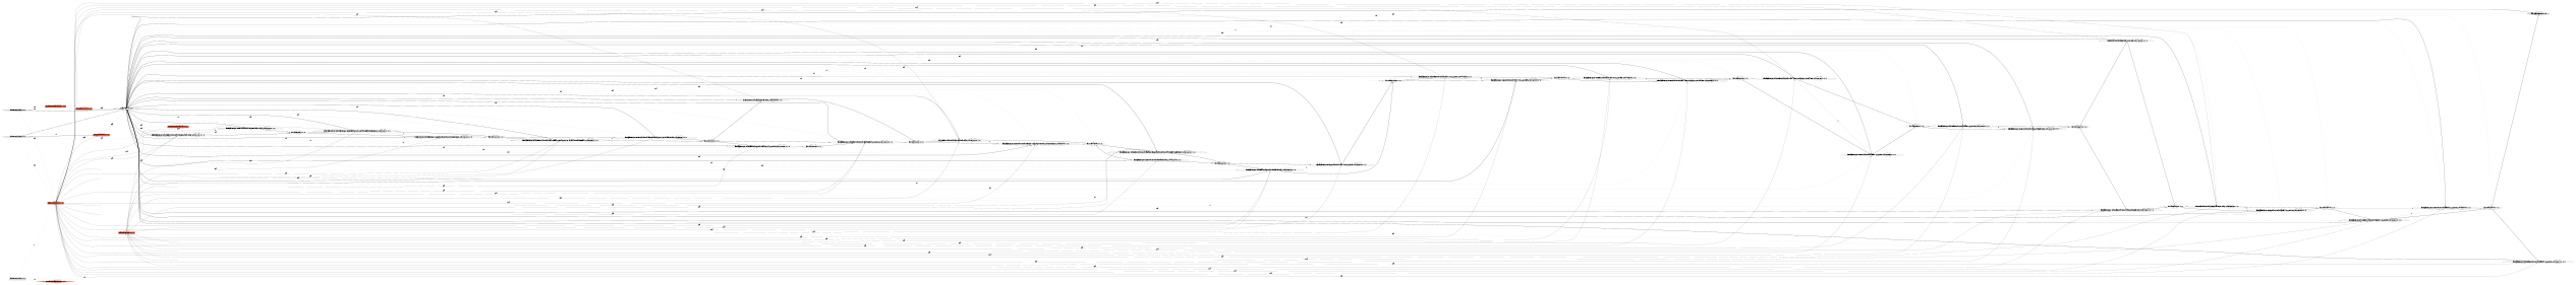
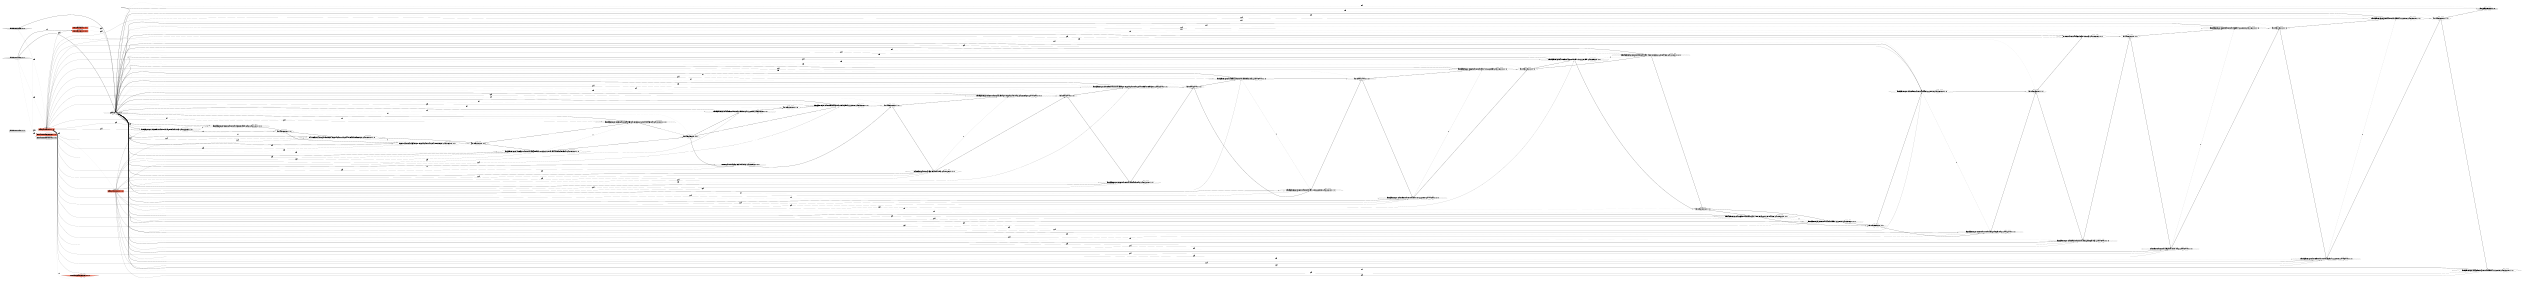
  digraph {
    fontname="DejaVu Sans"
    rankdir=LR
    node [fillcolor=white fontname="DejaVu Sans" shape=ellipse style=filled]
    edge [fontname="DejaVu Sans" style=bold]
    n1 [label="getOrCreateConfiguration((EKS2Component)component).setAutoDiscoverClient((boolean)value)@@@4@@@['0', '0', '1']"]
    n2 [label="return true@@@5@@@['1', '1', '1']"]
    n3 [label="((EventbridgeComponent)component).setConfiguration((org.apache.camel.component.aws2.eventbridge.EventbridgeConfiguration)value)@@@6@@@['1', '1', '0']"]
    n4 [label="((EKS2Component)component).setConfiguration((org.apache.camel.component.aws2.eks.EKS2Configuration)value)@@@6@@@['0', '0', '1']"]
    n5 [label="getOrCreateConfiguration((EKS2Component)component).setProxyProtocol((software.amazon.awssdk.core.Protocol)value)@@@20@@@['0', '0', '1']"]
    n6 [label="return true@@@21@@@['1', '1', '1']"]
    n7 [label="getOrCreateConfiguration((EKS2Component)component).setRegion((java.lang.String)value)@@@22@@@['0', '0', '1']"]
    n8 [label="getOrCreateConfiguration((EventbridgeComponent)component).setProxyProtocol((software.amazon.awssdk.core.Protocol)value)@@@24@@@['1', '1', '0']"]
    n9 [fillcolor=lightgray label="setPropertyOnComponent['1', '0', '0']" shape=diamond]
-   n10 [fillcolor=tomato label="Component component@@@2@@@['1', '0', '0']" shape=box]
+   n10 [fillcolor=lightgray label="Component component@@@2@@@['1', '0', '0']" shape=box]
    n11 [fillcolor=tomato label="String name@@@2@@@['1', '0', '0']" shape=box]
    n12 [label="name@@@3@@@['1', '1', '1']" shape=diamond]
    n13 [fillcolor=tomato label="Object value@@@2@@@['1', '1', '1']" shape=box]
    n14 [label="return true@@@23@@@['1', '1', '1']"]
    n15 [label="return true@@@11@@@['0', '1', '0']"]
    n16 [label="getOrCreateConfiguration((EventbridgeComponent)component).setEventPatternFile((java.lang.String)value)@@@12@@@['1', '1', '0']"]
    n17 [label="getOrCreateConfiguration((EventbridgeComponent)component).setOperation((org.apache.camel.component.aws2.eventbridge.EventbridgeOperations)value)@@@16@@@['1', '1', '0']"]
    n18 [label="return true@@@15@@@['1', '1', '1']"]
    n19 [label="getOrCreateConfiguration((EKS2Component)component).setOperation((org.apache.camel.component.aws2.eks.EKS2Operations)value)@@@12@@@['0', '0', '1']"]
    n20 [label="return true@@@13@@@['1', '1', '1']"]
    n21 [label="getOrCreateConfiguration((EKS2Component)component).setAccessKey((java.lang.String)value)@@@28@@@['0', '0', '1']"]
    n22 [label="return true@@@29@@@['1', '1', '1']"]
    n23 [label="getOrCreateConfiguration((EKS2Component)component).setSecretKey((java.lang.String)value)@@@30@@@['0', '0', '1']"]
    n24 [label="return true@@@31@@@['1', '1', '1']"]
    n25 [label="return true@@@17@@@['1', '1', '1']" shape=diamond]
    n26 [label="getOrCreateConfiguration((EKS2Component)component).setProxyPort((java.lang.Integer)value)@@@18@@@['0', '0', '1']"]
    n27 [label="getOrCreateConfiguration((EventbridgeComponent)component).setProxyHost((java.lang.String)value)@@@20@@@['1', '1', '0']"]
    n28 [label="return true@@@7@@@['1', '1', '1']"]
    n29 [label="getOrCreateConfiguration((EKS2Component)component).setEksClient((software.amazon.awssdk.services.eks.EksClient)value)@@@8@@@['0', '0', '1']"]
    n30 [label="getOrCreateConfiguration((EventbridgeComponent)component).setEventbridgeClient((software.amazon.awssdk.services.eventbridge.EventBridgeClient)value)@@@8@@@['1', '1', '0']"]
    n31 [label="getOrCreateConfiguration((EventbridgeComponent)component).setProxyPort((java.lang.Integer)value)@@@22@@@['1', '1', '0']"]
    n32 [fillcolor=lightgray label="return false@@@32@@@['1', '1', '1']"]
    n33 [label="return true@@@11@@@['1', '1', '1']"]
    n34 [label="((EventbridgeComponent)component).setLazyStartProducer((boolean)value)@@@14@@@['1', '1', '0']"]
    n35 [label="return true@@@19@@@['1', '1', '1']"]
    n36 [label="getOrCreateConfiguration((EventbridgeComponent)component).setAccessKey((java.lang.String)value)@@@32@@@['1', '1', '0']"]
    n37 [label="getOrCreateConfiguration((EventbridgeComponent)component).setRegion((java.lang.String)value)@@@26@@@['1', '1', '0']"]
    n38 [label="getOrCreateConfiguration((EKS2Component)component).setTrustAllCertificates((boolean)value)@@@24@@@['0', '0', '1']"]
    n39 [label="getOrCreateConfiguration((EventbridgeComponent)component).setPojoRequest((boolean)value)@@@18@@@['1', '1', '0']"]
    n40 [label="getOrCreateConfiguration((EKS2Component)component).setProxyHost((java.lang.String)value)@@@16@@@['0', '0', '1']"]
    n41 [label="getOrCreateConfiguration((EventbridgeComponent)component).setSecretKey((java.lang.String)value)@@@34@@@['1', '1', '0']"]
    n42 [label="((EKS2Component)component).setBasicPropertyBinding((boolean)value)@@@26@@@['0', '0', '1']"]
    n43 [label="return true@@@9@@@['1', '1', '1']"]
    n44 [label="return true@@@25@@@['1', '1', '1']"]
    n45 [label="getOrCreateConfiguration((EKS2Component)component).setPojoRequest((boolean)value)@@@14@@@['0', '0', '1']"]
    n46 [label="((EKS2Component)component).setLazyStartProducer((boolean)value)@@@10@@@['0', '0', '1']"]
    n47 [label="getOrCreateConfiguration((EventbridgeComponent)component).setEventbusName((java.lang.String)value)@@@10@@@['0', '1', '0']"]
    n48 [label="getOrCreateConfiguration((EventbridgeComponent)component).setTrustAllCertificates((boolean)value)@@@28@@@['1', '1', '0']"]
    n49 [label="getOrCreateConfiguration((EventbridgeComponent)component).setAutoDiscoverClient((boolean)value)@@@4@@@['1', '1', '0']"]
    n50 [label="return true@@@27@@@['1', '1', '1']"]
    n51 [label="((EventbridgeComponent)component).setBasicPropertyBinding((boolean)value)@@@30@@@['1', '1', '0']"]
    n52 [fillcolor=tomato label="String name@@@2@@@['0', '0', '1']" shape=box]
    n53 [fillcolor=lightgray label="setPropertyOnComponent['0', '0', '1']" shape=diamond]
    n54 [fillcolor=tomato label="Component component@@@2@@@['0', '0', '1']" shape=box]
    n55 [fillcolor=lightgray label="setPropertyOnComponent['0', '1', '0']" shape=box]
    n56 [fillcolor=tomato label="Object value@@@2@@@['0', '1', '0']" shape=box]
    n57 [fillcolor=tomato label="Component component@@@2@@@['0', '1', '0']" shape=diamond]
    n1 -> n2
    n2 -> n3
    n2 -> n4
    n3 -> n4 [label=0 style=dashed]
    n3 -> n28
    n4 -> n28
    n5 -> n6
    n6 -> n7
    n6 -> n8
    n7 -> n14
    n8 -> n7 [label=0 style=dashed]
    n8 -> n14
    n9 -> n10 [label=true style=dotted]
-   n9 -> n11 [label=true style=dotted]
    n9 -> n12
    n9 -> n13 [label=true style=dotted]
    n11 -> n12 [label=name style=solid]
    n12 -> n1 [label=true style=dotted]
    n12 -> n1
    n12 -> n2 [label=true style=dotted]
    n12 -> n3 [label=true style=dotted]
    n12 -> n3
    n12 -> n4
    n12 -> n4 [label=true style=dotted]
    n12 -> n5
    n12 -> n5 [label=true style=dotted]
    n12 -> n6 [label=true style=dotted]
    n12 -> n7
    n12 -> n7 [label=true style=dotted]
    n12 -> n8 [label=true style=dotted]
    n12 -> n8
    n12 -> n14 [label=true style=dotted]
    n12 -> n15 [label=true style=dotted]
    n12 -> n16
    n12 -> n16 [label=true style=dotted]
    n12 -> n17
    n12 -> n17 [label=true style=dotted]
    n12 -> n18 [label=true style=dotted]
    n12 -> n19 [label=true style=dotted]
    n12 -> n19
    n12 -> n20 [label=true style=dotted]
    n12 -> n21
    n12 -> n21 [label=true style=dotted]
    n12 -> n22 [label=true style=dotted]
    n12 -> n23
    n12 -> n23 [label=true style=dotted]
    n12 -> n24 [label=true style=dotted]
    n12 -> n25 [label=true style=dotted]
    n12 -> n26 [label=true style=dotted]
    n12 -> n26
    n12 -> n27 [label=true style=dotted]
    n12 -> n27
    n12 -> n28 [label=true style=dotted]
    n12 -> n29
    n12 -> n29 [label=true style=dotted]
    n12 -> n30 [label=true style=dotted]
    n12 -> n30
    n12 -> n31 [label=true style=dotted]
    n12 -> n31
    n12 -> n32 [label=true style=dotted]
    n12 -> n32
    n12 -> n33 [label=true style=dotted]
    n12 -> n34 [label=true style=dotted]
    n12 -> n34
    n12 -> n35 [label=true style=dotted]
    n12 -> n36 [label=true style=dotted]
    n12 -> n36
    n12 -> n37 [label=true style=dotted]
    n12 -> n37
    n12 -> n38
    n12 -> n38 [label=true style=dotted]
    n12 -> n39
    n12 -> n39 [label=true style=dotted]
    n12 -> n40
    n12 -> n40 [label=true style=dotted]
    n12 -> n41
    n12 -> n41 [label=true style=dotted]
    n12 -> n42 [label=true style=dotted]
    n12 -> n42
    n12 -> n43 [label=true style=dotted]
-   n12 -> n54 [label=true style=dotted]
+   n12 -> n44 [label=true style=dotted]
    n12 -> n45 [label=true style=dotted]
    n12 -> n45
    n12 -> n46
    n12 -> n46 [label=true style=dotted]
    n12 -> n47
    n12 -> n47 [label=true style=dotted]
    n12 -> n48 [label=true style=dotted]
    n12 -> n48
    n12 -> n49 [label=true style=dotted]
    n12 -> n49
    n12 -> n50 [label=true style=dotted]
    n12 -> n51 [label=true style=dotted]
    n12 -> n51
    n13 -> n1 [label=value style=solid]
    n13 -> n3 [label=value style=solid]
    n13 -> n4 [label=value style=solid]
    n13 -> n5 [label=value style=solid]
    n13 -> n7 [label=value style=solid]
    n13 -> n8 [label=value style=solid]
    n13 -> n16 [label=value style=solid]
    n13 -> n17 [label=value style=solid]
    n13 -> n19 [label=value style=solid]
    n13 -> n21 [label=value style=solid]
    n13 -> n23 [label=value style=solid]
    n13 -> n26 [label=value style=solid]
    n13 -> n27 [label=value style=solid]
    n13 -> n29 [label=value style=solid]
    n13 -> n30 [label=value style=solid]
    n13 -> n31 [label=value style=solid]
    n13 -> n34 [label=value style=solid]
    n13 -> n36 [label=value style=solid]
    n13 -> n37 [label=value style=solid]
    n13 -> n38 [label=value style=solid]
    n13 -> n39 [label=value style=solid]
    n13 -> n40 [label=value style=solid]
    n13 -> n41 [label=value style=solid]
    n13 -> n42 [label=value style=solid]
    n13 -> n45 [label=value style=solid]
    n13 -> n46 [label=value style=solid]
    n13 -> n48 [label=value style=solid]
    n13 -> n49 [label=value style=solid]
    n13 -> n51 [label=value style=solid]
    n13 -> n52 [label=name style=solid]
    n14 -> n37
    n14 -> n38
    n15 -> n16
    n16 -> n33
    n17 -> n18
    n18 -> n39
    n18 -> n40
    n19 -> n20
    n20 -> n17
    n20 -> n45
    n21 -> n22
    n22 -> n23
    n22 -> n36
    n23 -> n24
    n24 -> n32
    n24 -> n41
    n25 -> n26
    n25 -> n27
    n26 -> n35
    n27 -> n26 [label=0 style=dashed]
    n27 -> n35
    n28 -> n29
    n28 -> n30
    n29 -> n43
    n30 -> n29 [label=0 style=dashed]
    n30 -> n43
    n31 -> n5 [label=0 style=dashed]
    n31 -> n6
    n33 -> n19
    n33 -> n34
    n34 -> n19 [label=0 style=dashed]
    n34 -> n20
    n35 -> n5
    n35 -> n31
    n36 -> n23 [label=0 style=dashed]
    n36 -> n24
    n37 -> n38 [label=0 style=dashed]
    n37 -> n44
    n38 -> n44
    n39 -> n25
    n39 -> n40 [label=0 style=dashed]
    n40 -> n25
    n42 -> n50
    n43 -> n16
    n43 -> n46
    n43 -> n47
    n44 -> n42
    n44 -> n48
    n45 -> n18
    n46 -> n33
    n47 -> n15
    n48 -> n50
    n49 -> n1 [label=0 style=dashed]
    n49 -> n2
    n50 -> n21
    n50 -> n51
    n51 -> n21 [label=0 style=dashed]
    n51 -> n22
    n52 -> n12 [label=name style=dotted]
    n53 -> n12
    n53 -> n13 [label=true style=dotted]
    n53 -> n52 [label=true]
    n53 -> n54 [label=value style=dotted]
    n55 -> n13 [label=0 style=dotted]
    n55 -> n56 [label=true style=dotted]
-   n55 -> n57 [label=true style=dotted]
+   n13 -> n57 [label=true style=dotted]
    n56 -> n3 [label=value style=solid]
    n56 -> n8 [label=value style=solid]
    n56 -> n16 [label=value style=solid]
    n56 -> n17 [label=value style=solid]
    n56 -> n27 [label=value style=solid]
    n56 -> n30 [label=value style=solid]
    n56 -> n31 [label=value style=solid]
    n56 -> n34 [label=value style=solid]
    n56 -> n36 [label=value style=solid]
    n56 -> n37 [label=value style=solid]
    n56 -> n39 [label=value style=solid]
    n56 -> n41 [label=value style=solid]
    n56 -> n47 [label=value style=solid]
    n56 -> n48 [label=value style=solid]
    n56 -> n49 [label=value style=solid]
    n56 -> n51 [label=value style=solid]
  }
